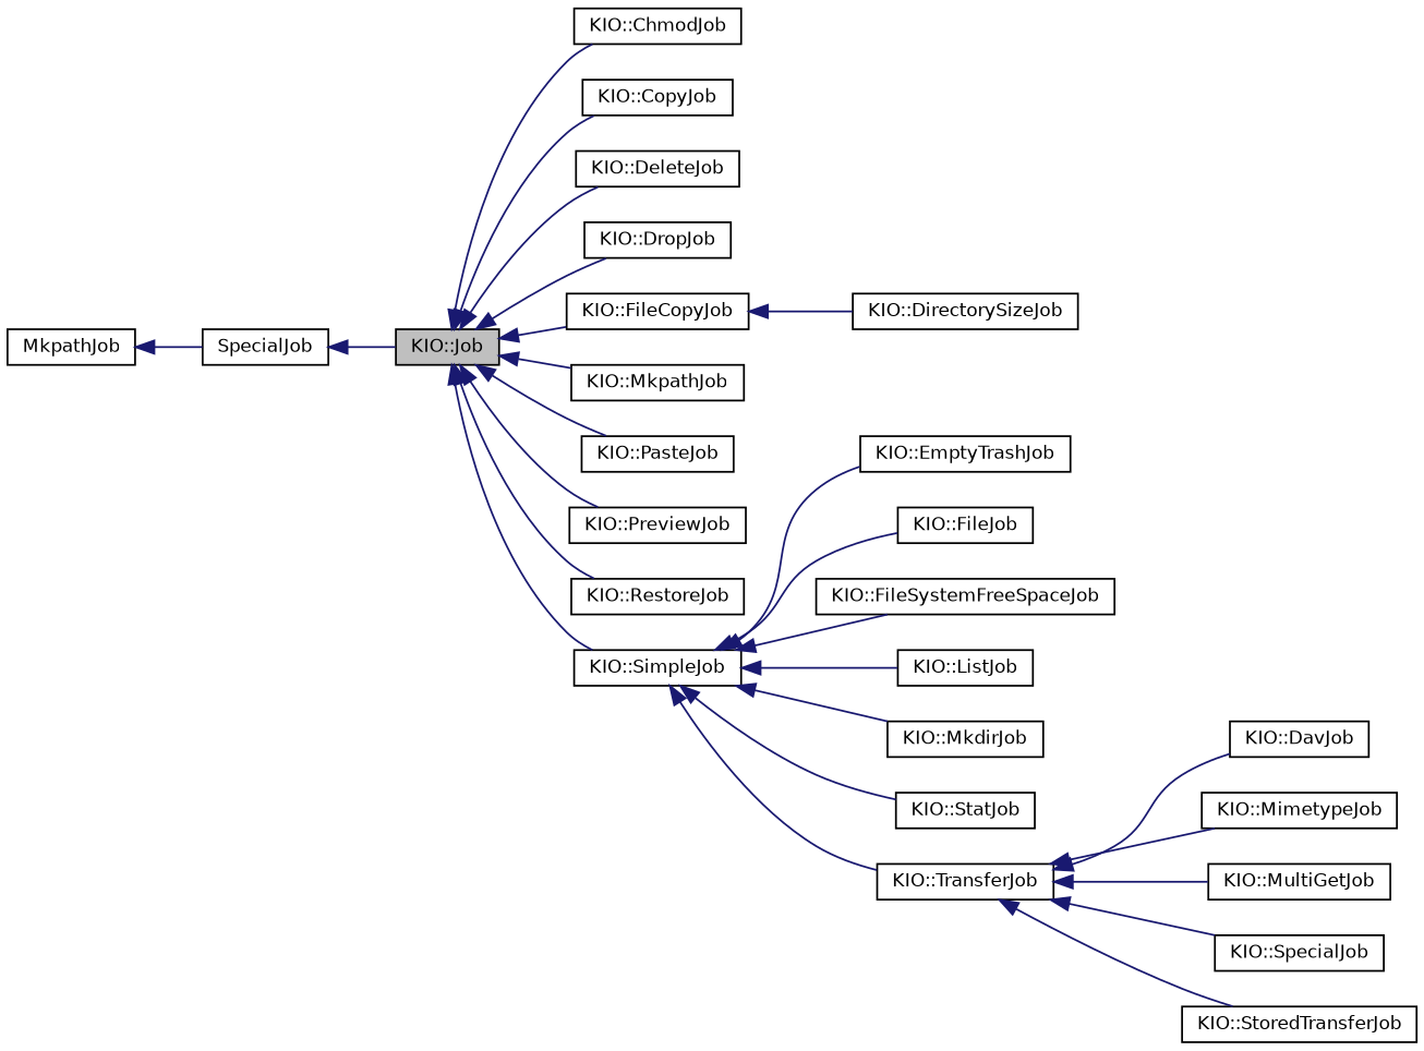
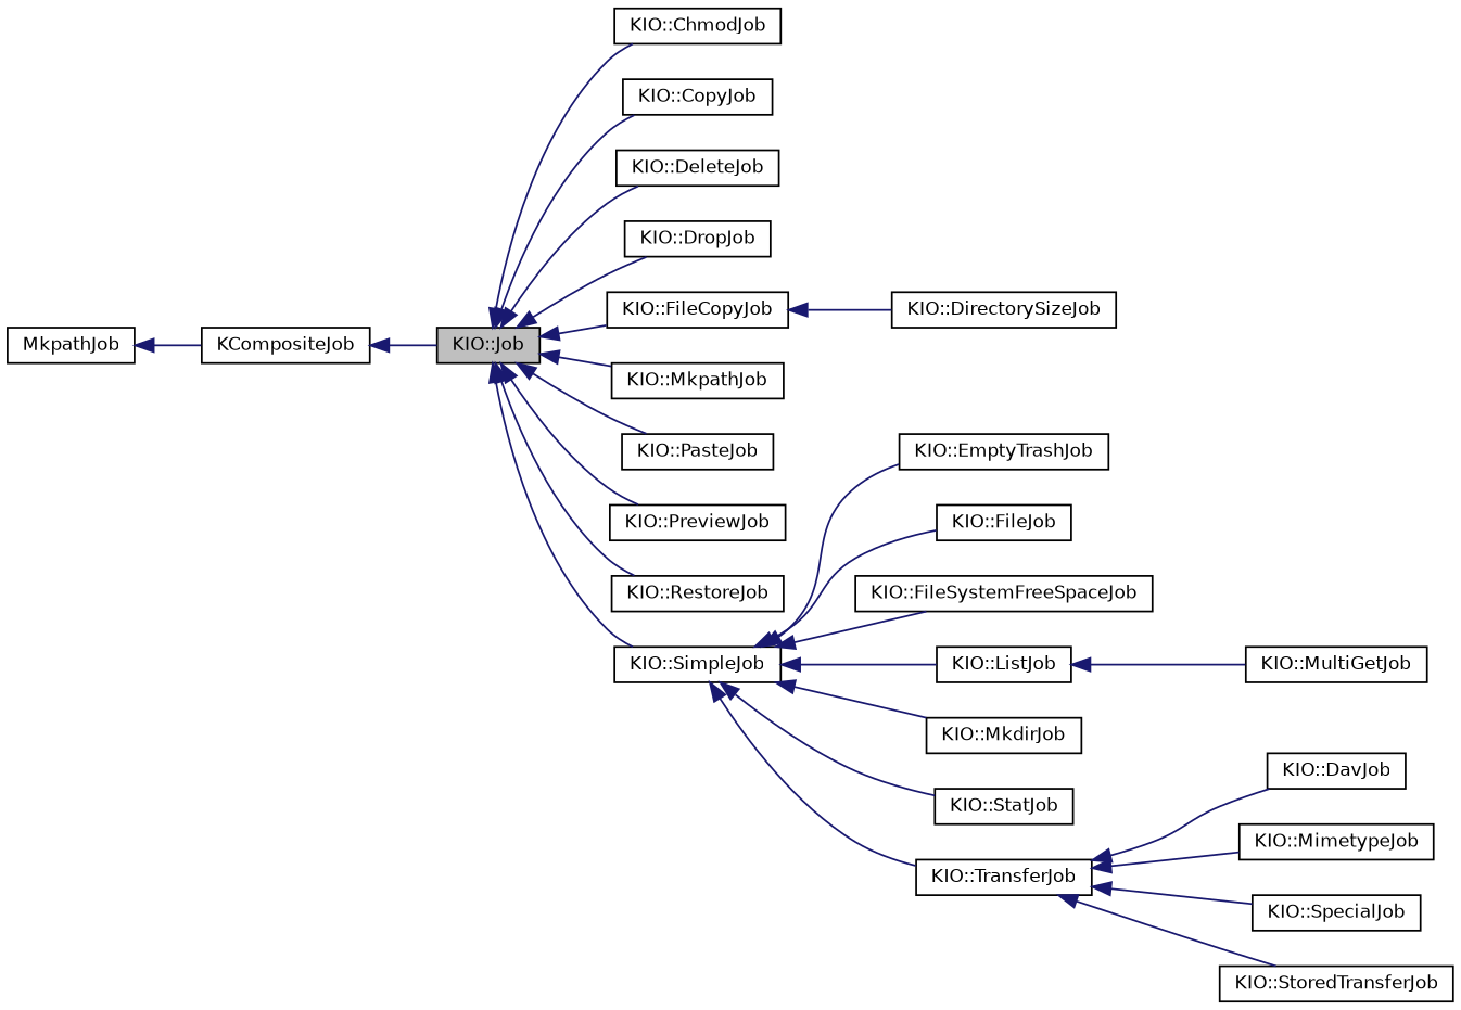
  digraph {
    rankdir=LR
    node [color=black fillcolor=white fontname=Helvetica fontsize=10 shape=record style=filled]
    edge [color=midnightblue dir=back fontname=Helvetica fontsize=10 labelfontname=Helvetica labelfontsize=10 style=solid]
    n1 [fillcolor=grey75 fontcolor=black height=0.2 label="KIO::Job" width=0.4]
    n2 [height=0.2 label="KIO::ChmodJob" width=0.4]
    n3 [height=0.2 label="KIO::CopyJob" width=0.4]
    n4 [height=0.2 label="KIO::DeleteJob" width=0.4]
    n5 [height=0.2 label="KIO::DropJob" width=0.4]
    n6 [height=0.2 label="KIO::FileCopyJob" width=0.4]
    n7 [height=0.2 label="KIO::MkpathJob" width=0.4]
    n8 [height=0.2 label="KIO::PasteJob" width=0.4]
    n9 [height=0.2 label="KIO::PreviewJob" width=0.4]
    n10 [height=0.2 label="KIO::RestoreJob" width=0.4]
    n11 [height=0.2 label="KIO::SimpleJob" width=0.4]
    n12 [height=0.2 label="KIO::DirectorySizeJob" width=0.4]
    n13 [height=0.2 label="KIO::EmptyTrashJob" width=0.4]
    n14 [height=0.2 label="KIO::FileJob" width=0.4]
    n15 [height=0.2 label="KIO::FileSystemFreeSpaceJob" width=0.4]
    n16 [height=0.2 label="KIO::ListJob" width=0.4]
    n17 [height=0.2 label="KIO::MkdirJob" width=0.4]
    n18 [height=0.2 label="KIO::StatJob" width=0.4]
    n19 [height=0.2 label="KIO::TransferJob" width=0.4]
-   n20 [height=0.2 label=SpecialJob width=0.4]
+   n20 [height=0.2 label=KCompositeJob width=0.4]
    n21 [height=0.2 label=MkpathJob width=0.4]
    n22 [height=0.2 label="KIO::DavJob" width=0.4]
    n23 [height=0.2 label="KIO::MimetypeJob" width=0.4]
    n24 [height=0.2 label="KIO::MultiGetJob" width=0.4]
    n25 [height=0.2 label="KIO::SpecialJob" width=0.4]
    n26 [height=0.2 label="KIO::StoredTransferJob" width=0.4]
    n1 -> n2
    n1 -> n3
    n1 -> n4
    n1 -> n5
    n1 -> n6
    n1 -> n7
    n1 -> n8
    n1 -> n9
    n1 -> n10
    n1 -> n11
    n6 -> n12
    n11 -> n13
    n11 -> n14
    n11 -> n15
    n11 -> n16
    n11 -> n17
    n11 -> n18
    n11 -> n19
    n19 -> n22
    n19 -> n23
-   n19 -> n24
+   n16 -> n24
    n19 -> n25
    n19 -> n26
    n20 -> n1
    n21 -> n20
  }
